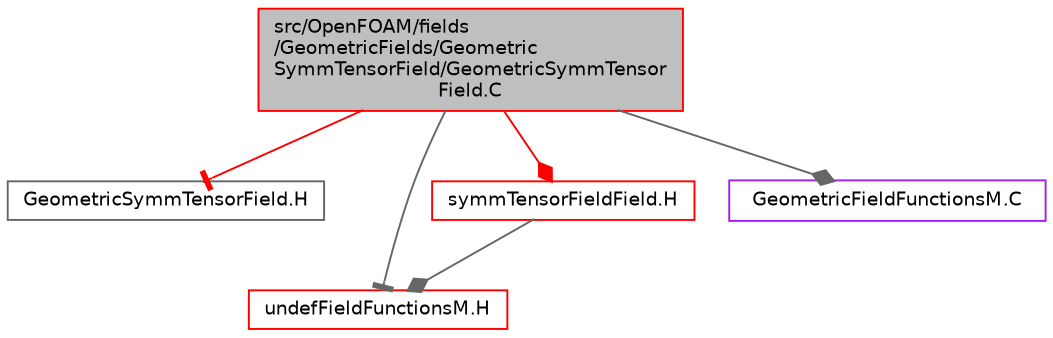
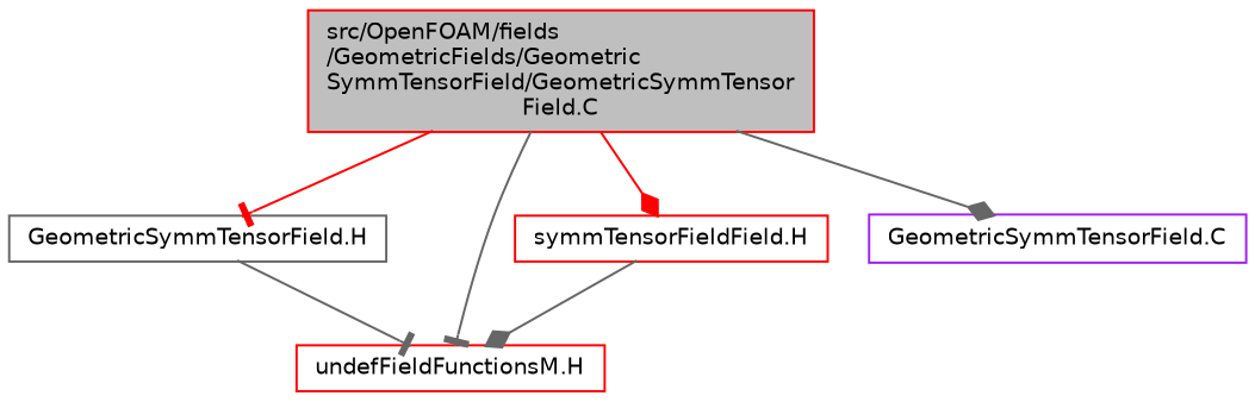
  digraph {
    node [color=red fontname=Helvetica fontsize=10 shape=record]
    edge [arrowhead=tee color=gray40 fontname=Helvetica fontsize=10 labelfontname=Helvetica labelfontsize=10 style=solid]
    n1 [fillcolor=grey75 fontcolor=black height=0.2 label="src/OpenFOAM/fields\l/GeometricFields/Geometric\lSymmTensorField/GeometricSymmTensor\lField.C" style=filled width=0.4]
    n2 [color=gray40 height=0.2 label="GeometricSymmTensorField.H" width=0.4]
    n3 [height=0.2 label="undefFieldFunctionsM.H" width=0.4]
    n4 [height=0.2 label="symmTensorFieldField.H" width=0.4]
-   n5 [color=purple height=0.2 label="GeometricFieldFunctionsM.C" width=0.4]
+   n5 [color=purple height=0.2 label="GeometricSymmTensorField.C" width=0.4]
    n1 -> n2 [color=red]
    n1 -> n3
    n1 -> n4 [arrowhead=diamond color=red]
    n1 -> n5 [arrowhead=diamond]
+   n2 -> n3
    n4 -> n3 [arrowhead=diamond]
  }
